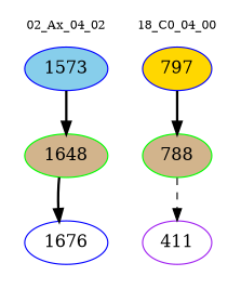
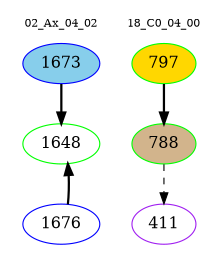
  digraph {
    node [color=blue fillcolor=tan style=filled]
    edge [color=black style=bold]
-   n1 [fillcolor=skyblue label=1573]
-   n2 [color=green label=1648]
+   n1 [fillcolor=skyblue label=1673]
+   n2 [color=green fillcolor=white label=1648]
    n3 [fillcolor=white label=1676]
-   n4 [fillcolor=gold label=797]
+   n4 [color=green fillcolor=gold label=797]
    n5 [color=green label=788]
    n6 [color=purple fillcolor=white label=411]
    subgraph cluster_1 {
      color=white
      fontsize=10
      label="02_Ax_04_02"
      n1
      n2
      n3
    }
    subgraph cluster_2 {
      color=white
      fontsize=10
      label="18_C0_04_00"
      n4
      n5
      n6
    }
    n1 -> n2
-   n2 -> n3
+   n3 -> n2
    n4 -> n5
    n5 -> n6 [style=dashed]
  }
